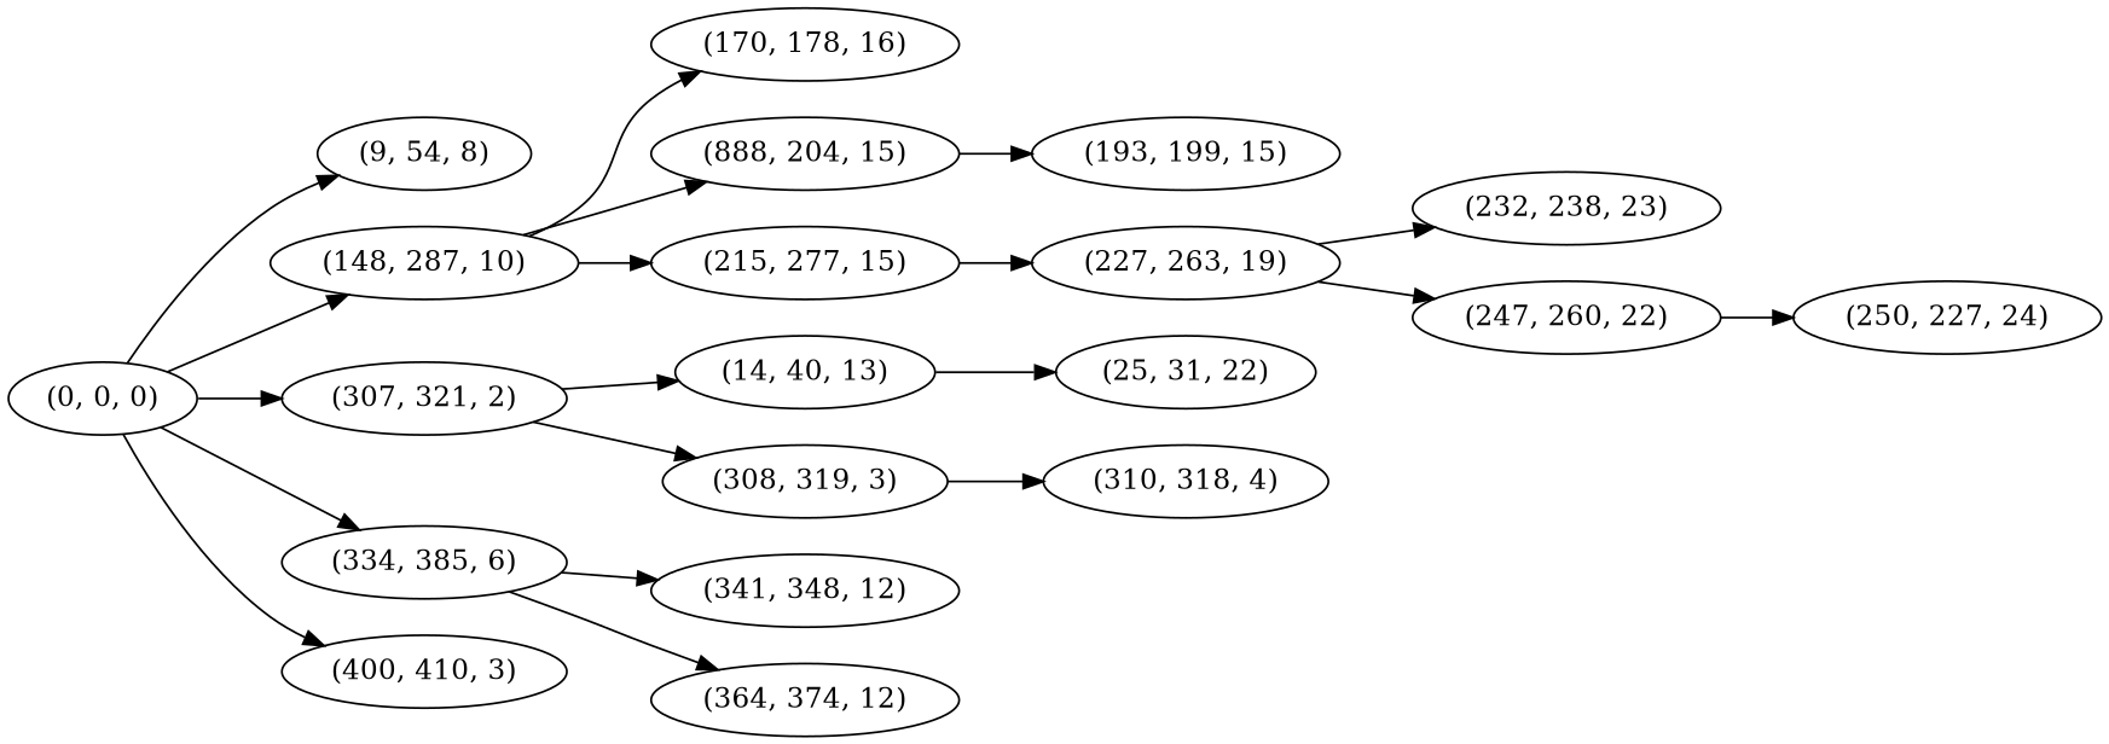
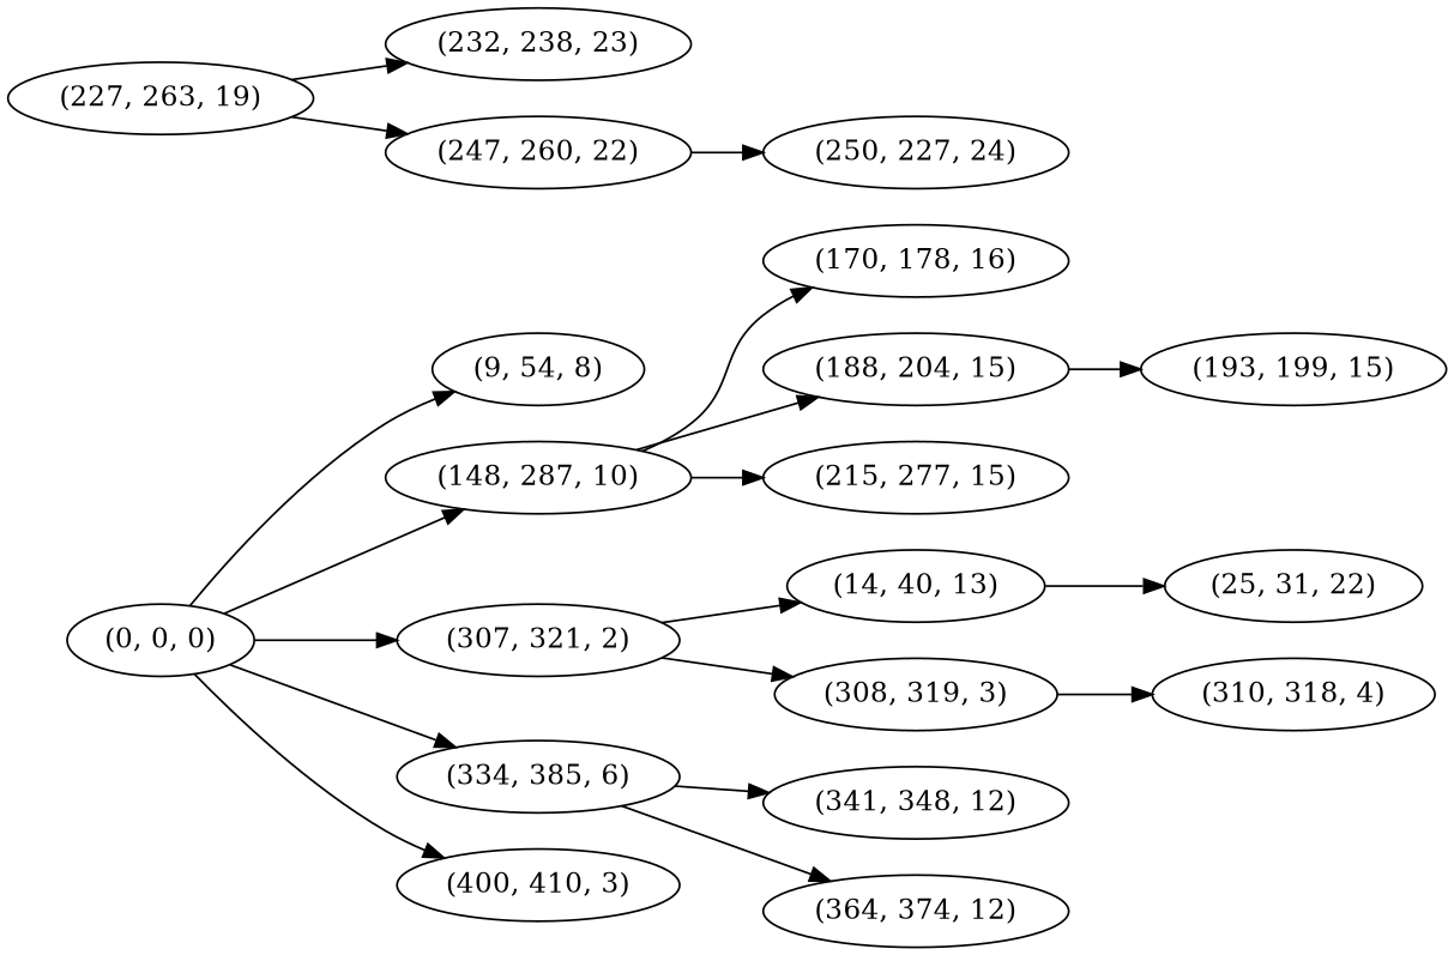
  digraph {
    rankdir=LR
    "(0, 0, 0)"
    "(9, 54, 8)"
    "(148, 287, 10)"
    "(307, 321, 2)"
    "(334, 385, 6)"
    "(400, 410, 3)"
    "(170, 178, 16)"
-   "(188, 204, 15)" [label="(888, 204, 15)"]
+   "(188, 204, 15)"
    "(215, 277, 15)"
    "(14, 40, 13)"
    "(308, 319, 3)"
    "(341, 348, 12)"
    "(364, 374, 12)"
    "(25, 31, 22)"
    n15 [label="(193, 199, 15)"]
    "(227, 263, 19)"
    "(232, 238, 23)"
    "(247, 260, 22)"
    n19 [label="(250, 227, 24)"]
    "(310, 318, 4)"
    "(0, 0, 0)" -> "(9, 54, 8)"
    "(0, 0, 0)" -> "(148, 287, 10)"
    "(0, 0, 0)" -> "(307, 321, 2)"
    "(0, 0, 0)" -> "(334, 385, 6)"
    "(0, 0, 0)" -> "(400, 410, 3)"
    "(148, 287, 10)" -> "(170, 178, 16)"
    "(148, 287, 10)" -> "(188, 204, 15)"
    "(148, 287, 10)" -> "(215, 277, 15)"
    "(307, 321, 2)" -> "(14, 40, 13)"
    "(307, 321, 2)" -> "(308, 319, 3)"
    "(334, 385, 6)" -> "(341, 348, 12)"
    "(334, 385, 6)" -> "(364, 374, 12)"
    "(188, 204, 15)" -> n15
-   "(215, 277, 15)" -> "(227, 263, 19)"
    "(14, 40, 13)" -> "(25, 31, 22)"
    "(308, 319, 3)" -> "(310, 318, 4)"
    "(227, 263, 19)" -> "(232, 238, 23)"
    "(227, 263, 19)" -> "(247, 260, 22)"
    "(247, 260, 22)" -> n19
  }
